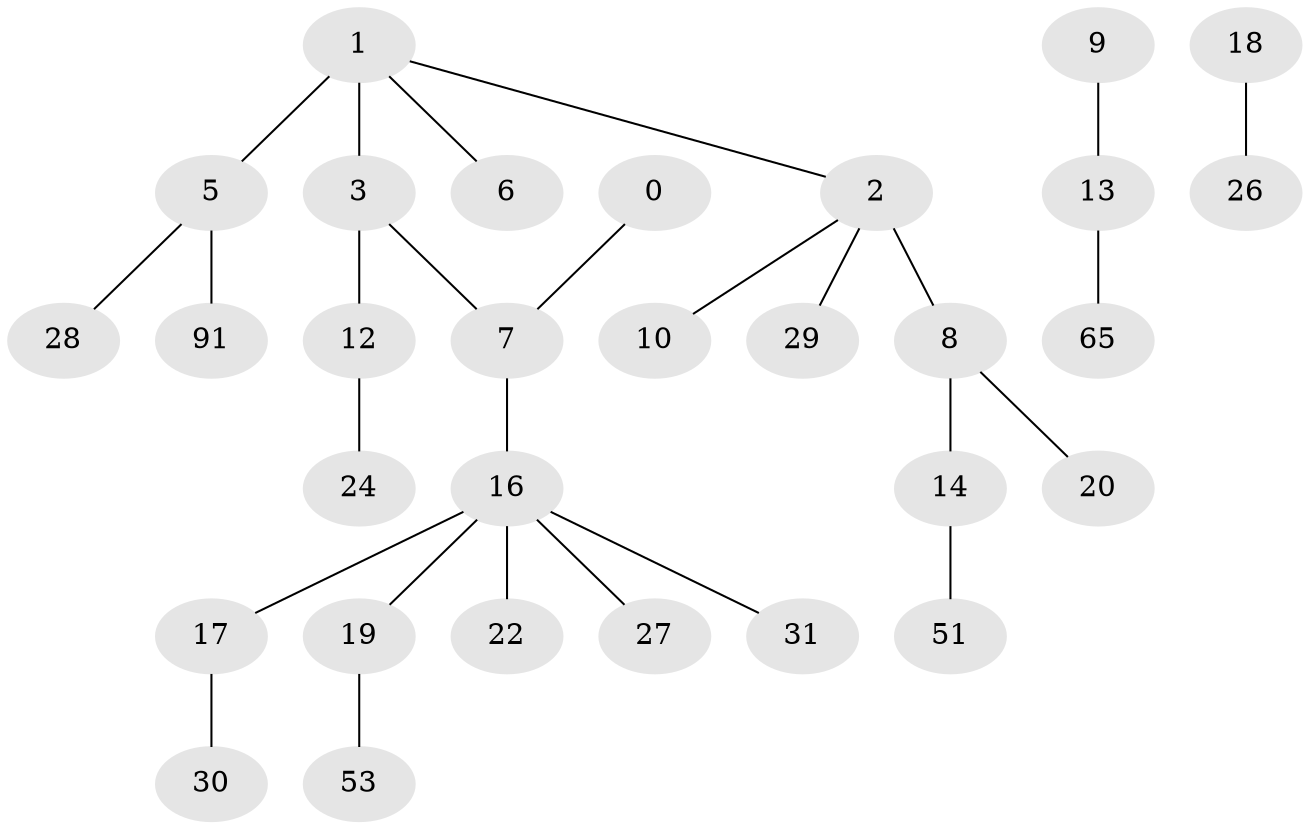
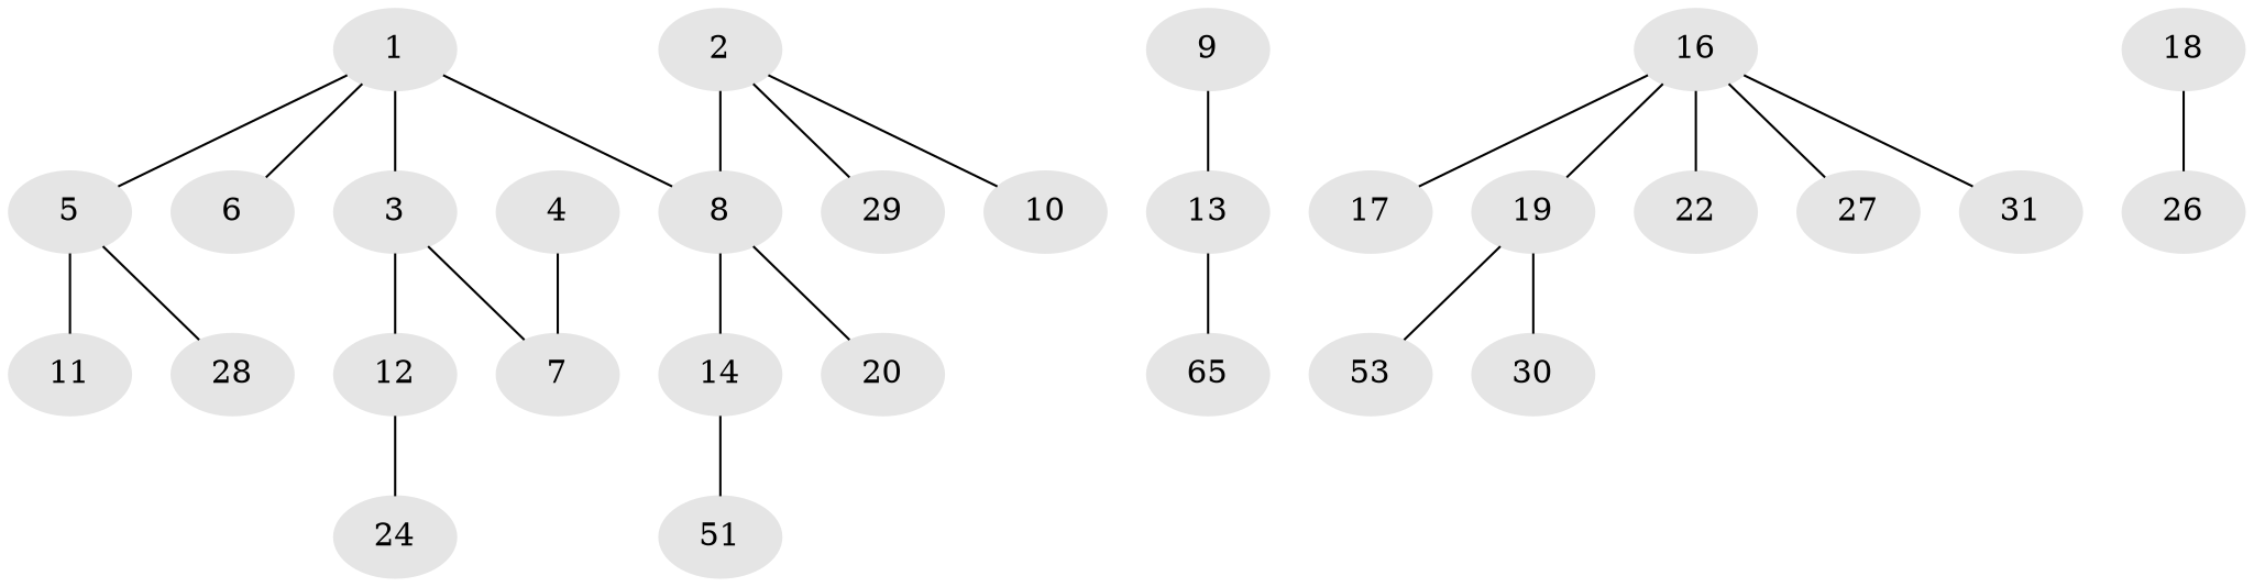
  graph {
    node [color=gray90 style=filled]
    edge [weight=1.0]
    1
    2
    3
    5
    6
    8
    10
    29
    12
    7
-   11 [label=91]
+   11
    28
    14
    20
    9
    13
-   4 [label=0]
+   4
    24
    16
    17
    19
    22
    27
    31
    n25 [label=51]
    n26 [label=65]
    18
    26
    n29 [label=53]
    30
-   1 -- 2
+   1 -- 8
    1 -- 3 [weight=3.0]
    1 -- 5
    1 -- 6
    2 -- 8 [weight=3.0]
    2 -- 10
    2 -- 29
    3 -- 12
    3 -- 7
    5 -- 11 [weight=2.0]
    5 -- 28
    8 -- 14
    8 -- 20
    12 -- 24
-   7 -- 16
    14 -- n25
    9 -- 13
    13 -- n26
    4 -- 7
    16 -- 17
    16 -- 19
    16 -- 22
    16 -- 27
    16 -- 31
    19 -- n29
-   17 -- 30
+   19 -- 30
    18 -- 26
  }
